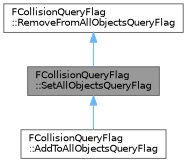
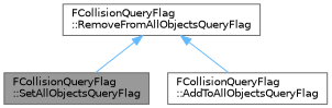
  digraph {
    rankdir=TB
    node [color=grey40 fillcolor=white fontname=Helvetica fontsize=10 shape=box style=filled]
    edge [color=steelblue1 dir=back fontname=Helvetica fontsize=10 labelfontname=Helvetica labelfontsize=10 style=solid]
    n1 [color=gray40 fillcolor=grey60 fontcolor=black height=0.2 label="FCollisionQueryFlag\l::SetAllObjectsQueryFlag" width=0.4]
    n2 [height=0.2 label="FCollisionQueryFlag\l::AddToAllObjectsQueryFlag" width=0.4]
    n3 [height=0.2 label="FCollisionQueryFlag\l::RemoveFromAllObjectsQueryFlag" width=0.4]
-   n1 -> n2
+   n3 -> n2
    n3 -> n1
  }
